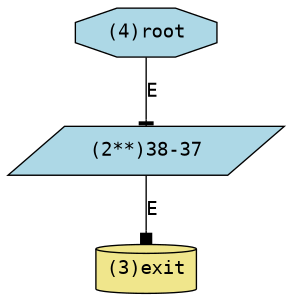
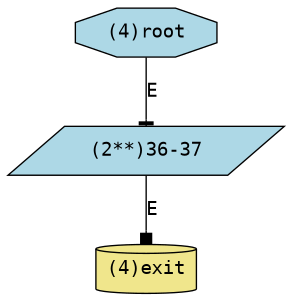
  digraph {
    fontname="DejaVu Sans Mono"
    node [fillcolor=lightblue fontname="DejaVu Sans Mono" style=filled]
    edge [fontname="DejaVu Sans Mono"]
    n1 [label="(4)root" shape=octagon]
-   n2 [label="(2**)38-37" shape=parallelogram]
-   n3 [fillcolor=khaki label="(3)exit" shape=cylinder]
+   n2 [label="(2**)36-37" shape=parallelogram]
+   n3 [fillcolor=khaki label="(4)exit" shape=cylinder]
    n1 -> n2 [arrowhead=tee label=E]
    n2 -> n3 [arrowhead=box label=E]
  }
